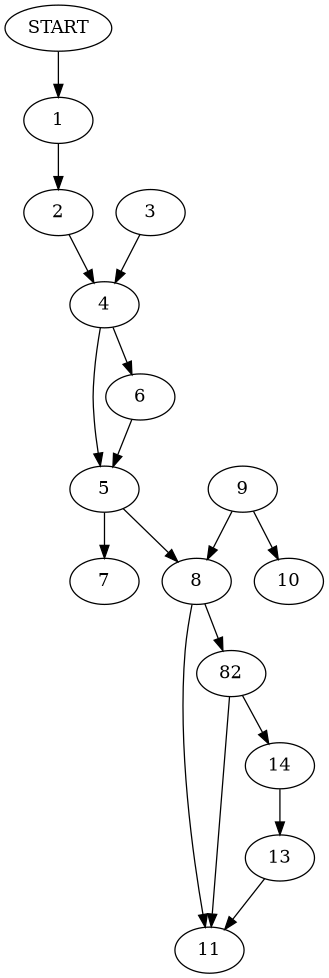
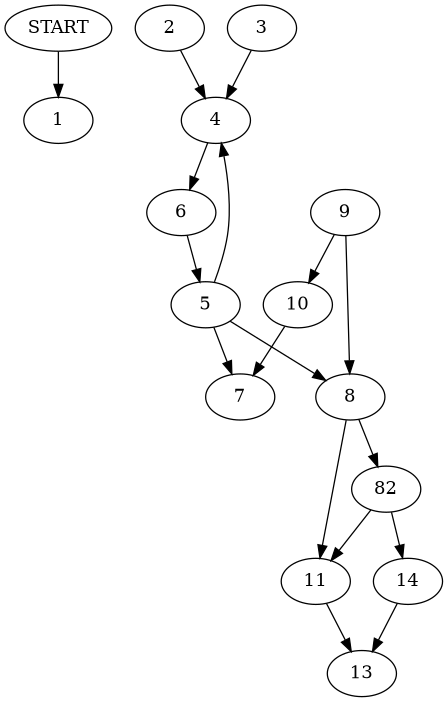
  digraph {
    n1 [label=START]
    1
    2
    4
    3
    5
    6
    7
    8
    11
    n11 [label=82]
    9
    10
    13
    14
    n1 -> 1
-   1 -> 2
    2 -> 4
-   4 -> 5
+   5 -> 4
    4 -> 6
    3 -> 4
    5 -> 7
    5 -> 8
    6 -> 5
    8 -> 11
    8 -> n11
-   13 -> 11
+   11 -> 13
    n11 -> 11
    n11 -> 14
    9 -> 8
    9 -> 10
+   10 -> 7
    14 -> 13
  }
